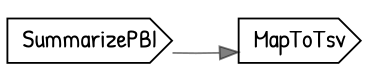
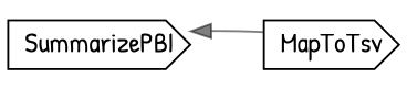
  digraph {
    compound=true
    rankdir=LR
    fontname="Patrick Hand"
    node [fontname="Patrick Hand" shape=cds]
    n1 [label=SummarizePBI]
    n2 [label=MapToTsv]
-   n1 -> n2 [color="#00000080" fontname="Patrick Hand"]
+   n2 -> n1 [color="#00000080" fontname="Patrick Hand"]
  }
